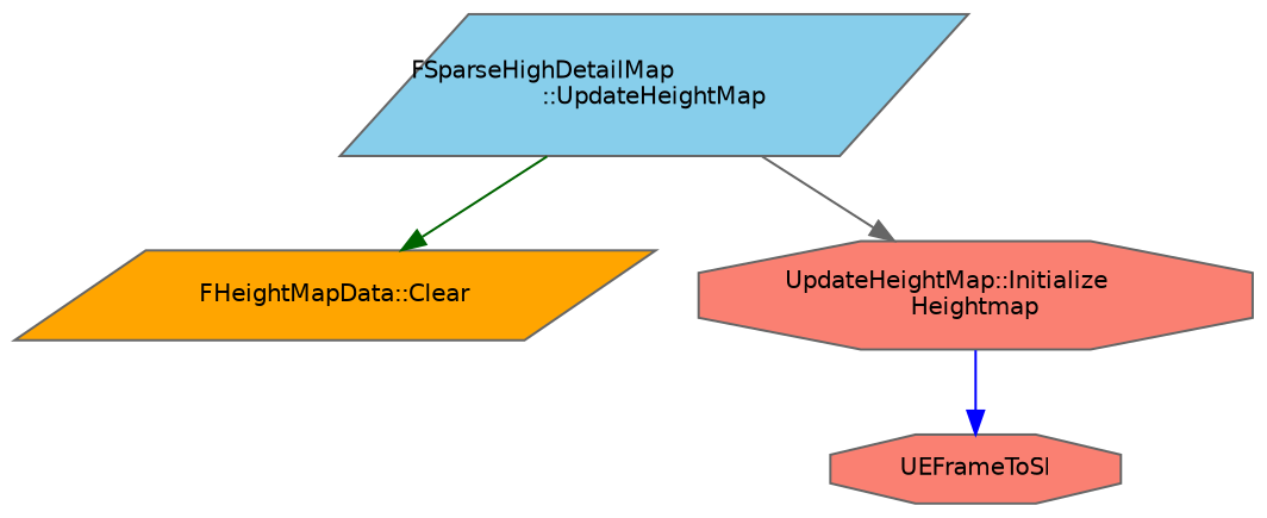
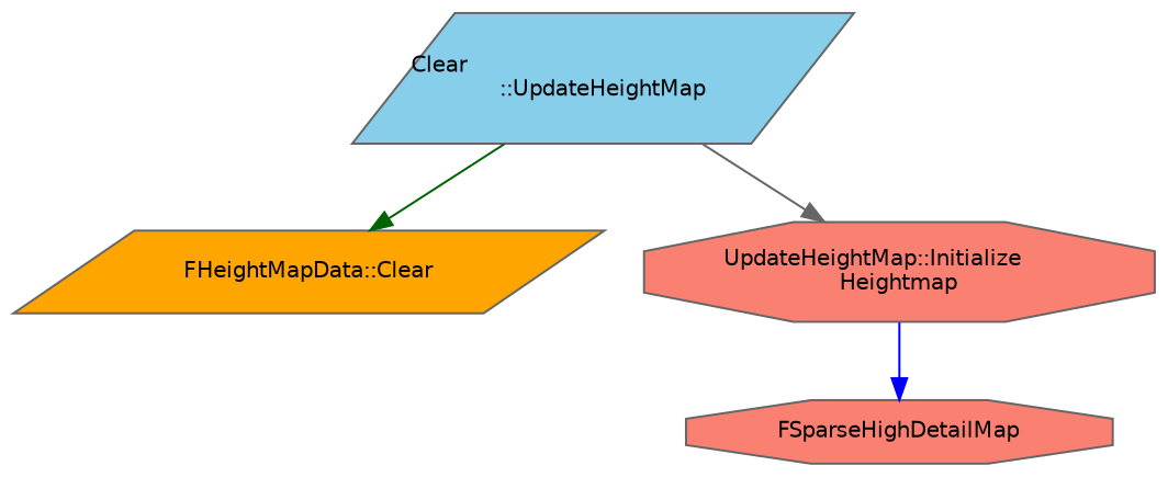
  digraph {
    rankdir=TB
    node [color=grey40 fillcolor=salmon fontname=Helvetica fontsize=10 shape=parallelogram style=filled]
    edge [fontname=Helvetica fontsize=10 labelfontname=Helvetica labelfontsize=10 style=solid]
-   n1 [color=gray40 fillcolor=skyblue fontcolor=black height=0.2 label="FSparseHighDetailMap\l::UpdateHeightMap" width=0.4]
+   n1 [color=gray40 fillcolor=skyblue fontcolor=black height=0.2 label="Clear\l::UpdateHeightMap" width=0.4]
    n2 [fillcolor=orange height=0.2 label="FHeightMapData::Clear" width=0.4]
    n3 [height=0.2 label="UpdateHeightMap::Initialize\lHeightmap" shape=octagon width=0.4]
-   n4 [height=0.2 label=UEFrameToSI shape=octagon width=0.4]
+   n4 [height=0.2 label=FSparseHighDetailMap shape=octagon width=0.4]
    n1 -> n2 [color=darkgreen]
    n1 -> n3 [color=gray40]
    n3 -> n4 [color=blue]
  }
